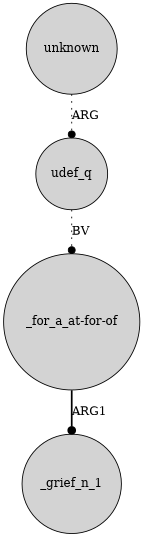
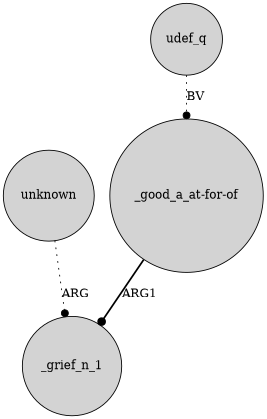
  digraph {
    node [shape=circle style=filled]
    edge [arrowhead=dot style=dotted]
-   "_good_a_at-for-of" [label="_for_a_at-for-of"]
+   "_good_a_at-for-of"
    _grief_n_1
    unknown
    udef_q
    "_good_a_at-for-of" -> _grief_n_1 [label=ARG1 style=bold]
-   unknown -> udef_q [label=ARG]
+   unknown -> _grief_n_1 [label=ARG]
    udef_q -> "_good_a_at-for-of" [label=BV]
  }
